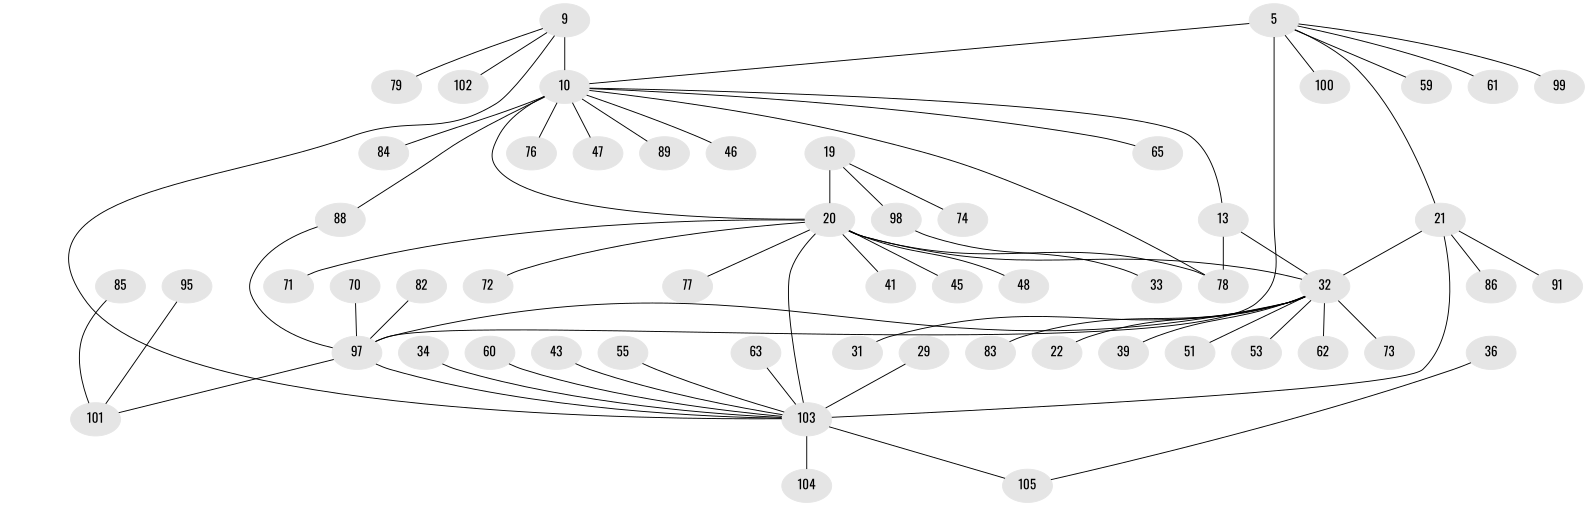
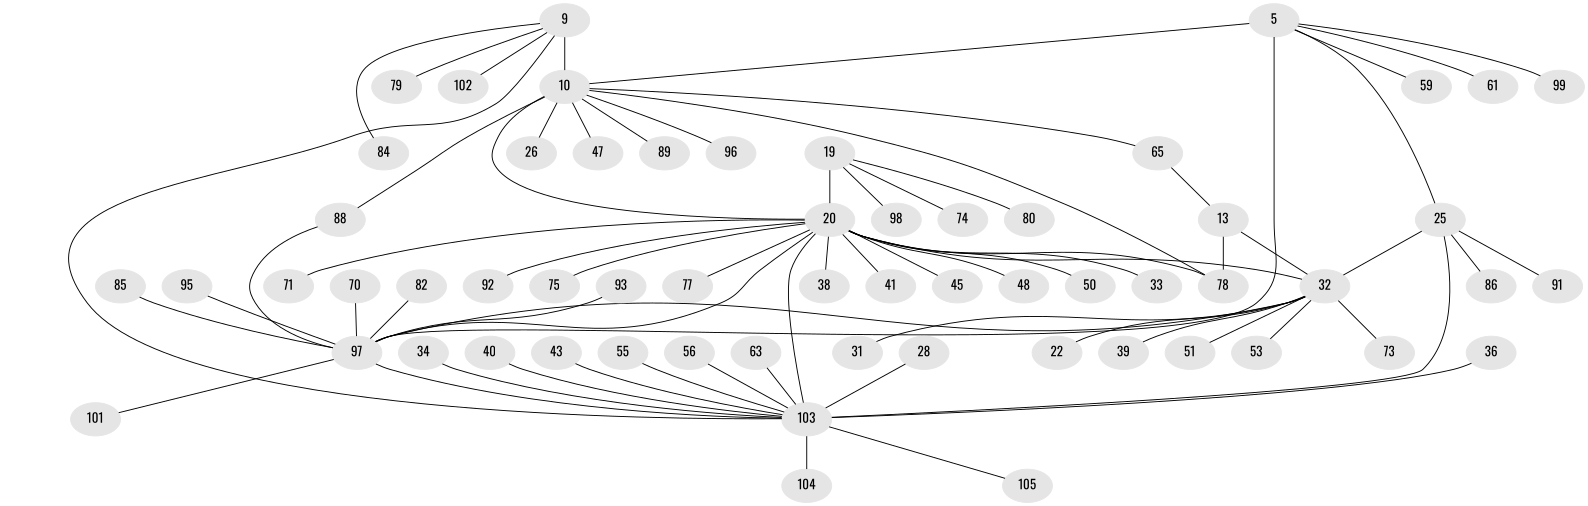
  graph {
    fontname=Oswald
    node [color=gray90 fontname=Oswald style=filled]
    edge [fontname=Oswald]
    5 [super="+4"]
    10 [super="+8+7"]
-   25 [super="+23" label=21]
+   25 [super="+23"]
    59
    61
    97 [super="+64+90"]
    99
-   100
    13 [super="+12"]
    20 [super="+16+18"]
-   26 [label=76]
+   26
    47 [super="+31"]
    65
    78 [super="+76"]
    84
    88 [super="+30"]
    89
-   96 [label=46]
+   96
    103 [super="+66+87"]
    32 [super="+15+27"]
    86 [super="+46"]
    91
    101
    9 [super="+6"]
    79
    102
    104 [super="+94"]
    105
    33
+   38
    41
    45 [super="+42"]
    48
+   50
    71
-   72
+   72 [label=92]
+   75
    77
    39
    51
    53
-   62
    73
    n44 [label=31]
-   83
    n46 [label=22]
    19 [super="+17"]
    74
+   80
    98
-   28 [label=29]
+   28
    34
    36
-   40 [label=60]
+   40
    43
    55 [super="+49"]
+   56
    63 [super="+52"]
    70 [super="+68"]
    82
    85
+   93
    95
    5 -- 10
    5 -- 25
    5 -- 59
    5 -- 61
    5 -- 97 [weight=6]
    5 -- 99
-   5 -- 100
-   10 -- 13
+   65 -- 13
    10 -- 20
    10 -- 26
    10 -- 47
    10 -- 65
    10 -- 78
-   10 -- 84
+   9 -- 84
    10 -- 88
    10 -- 89
    10 -- 96
    25 -- 103 [weight=6]
    25 -- 32
    25 -- 86
    25 -- 91
    97 -- 103 [weight=2]
    97 -- 101
    13 -- 78
    13 -- 32 [weight=6]
+   20 -- 97
    20 -- 78 [weight=2]
    20 -- 103 [weight=2]
    20 -- 32
-   98 -- 33
+   20 -- 33
+   20 -- 38
    20 -- 41
    20 -- 45
    20 -- 48
+   20 -- 50
    20 -- 71
    20 -- 72
+   20 -- 75
    20 -- 77
    88 -- 97
    103 -- 104
    103 -- 105
    32 -- 97
    32 -- 39
    32 -- 51
    32 -- 53
-   32 -- 62
    32 -- 73
    32 -- n44
-   32 -- 83
    32 -- n46
    9 -- 10 [weight=6]
    9 -- 103
    9 -- 79
    9 -- 102
    19 -- 20 [weight=6]
    19 -- 74
+   19 -- 80
    19 -- 98
    28 -- 103
    34 -- 103
-   36 -- 105
+   36 -- 103
    40 -- 103
    43 -- 103
    55 -- 103
+   56 -- 103
    63 -- 103
    70 -- 97
    82 -- 97
-   85 -- 101
-   95 -- 101
+   85 -- 97
+   93 -- 97
+   95 -- 97
  }
